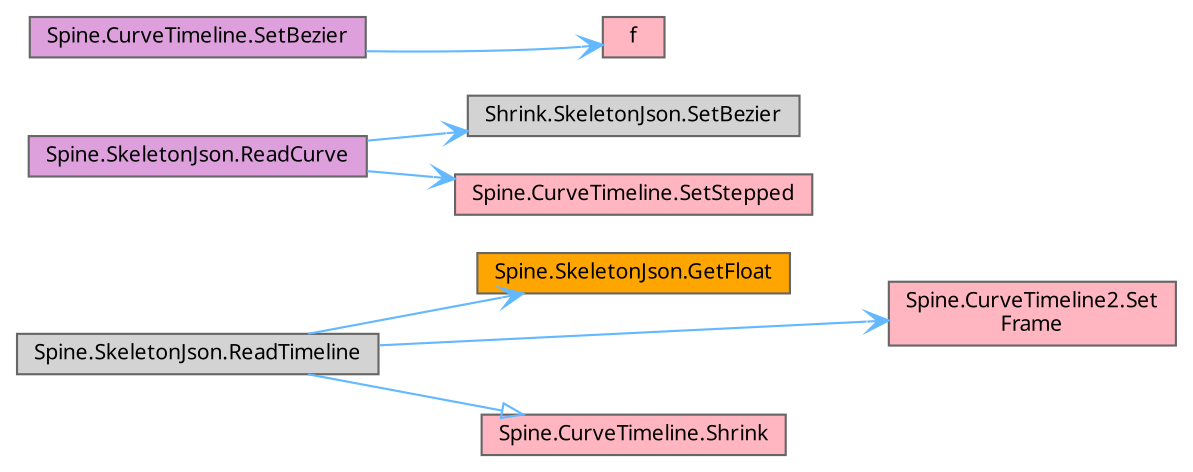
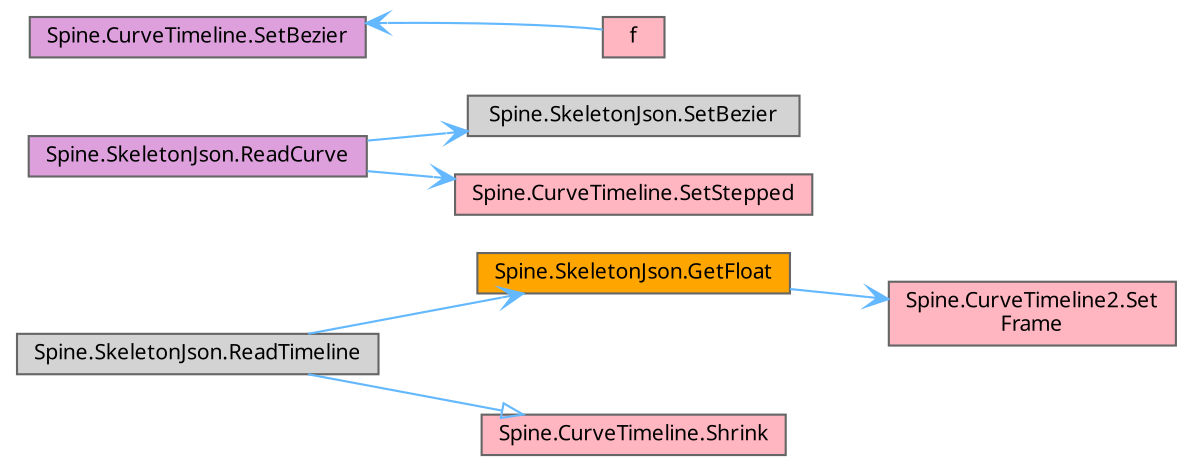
  digraph {
    fontname="Noto Sans"
    rankdir=LR
    node [color=grey40 fillcolor=lightpink fontname="Noto Sans" fontsize=10 shape=box style=filled]
    edge [arrowhead=vee color=steelblue1 fontname="Noto Sans" fontsize=10 labelfontname=Helvetica labelfontsize=10 style=solid]
    n1 [color=gray40 fillcolor=lightgrey fontcolor=black height=0.2 label="Spine.SkeletonJson.ReadTimeline" width=0.4]
    n2 [fillcolor=orange height=0.2 label="Spine.SkeletonJson.GetFloat" width=0.4]
    n3 [height=0.2 label="Spine.CurveTimeline2.Set\lFrame" width=0.4]
    n4 [height=0.2 label="Spine.CurveTimeline.Shrink" width=0.4]
    n5 [fillcolor=plum height=0.2 label="Spine.SkeletonJson.ReadCurve" width=0.4]
-   n6 [fillcolor=lightgrey height=0.2 label="Shrink.SkeletonJson.SetBezier" width=0.4]
+   n6 [fillcolor=lightgrey height=0.2 label="Spine.SkeletonJson.SetBezier" width=0.4]
    n7 [height=0.2 label="Spine.CurveTimeline.SetStepped" width=0.4]
    n8 [fillcolor=plum height=0.2 label="Spine.CurveTimeline.SetBezier" width=0.4]
    n9 [height=0.2 label=f width=0.4]
    n1 -> n2
-   n1 -> n3
+   n2 -> n3
    n1 -> n4 [arrowhead=onormal]
    n5 -> n6
    n5 -> n7
-   n8 -> n9
+   n9 -> n8
  }
